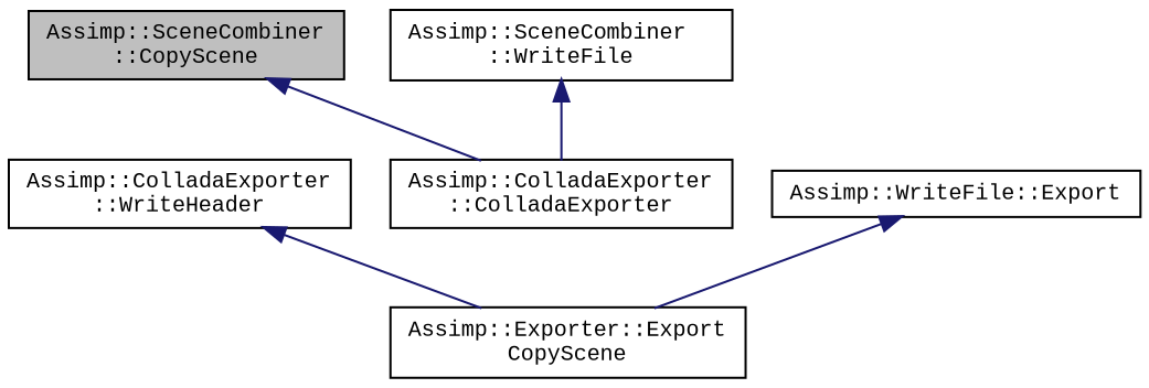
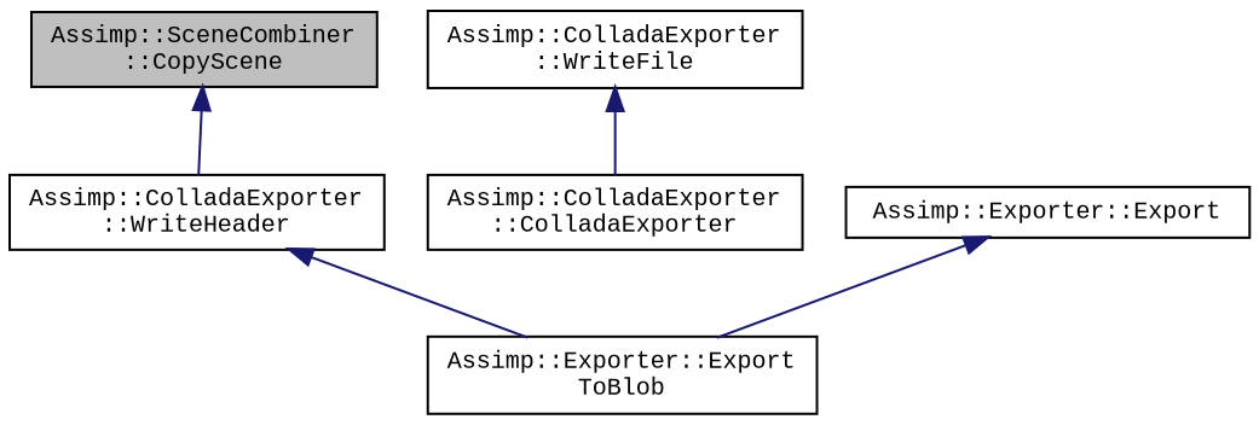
  digraph {
    fontname="Liberation Mono"
    rankdir=TB
    node [color=black fillcolor=white fontname="Liberation Mono" fontsize=10 shape=record style=filled]
    edge [color=midnightblue dir=back fontname="Liberation Mono" fontsize=10 labelfontname=Helvetica labelfontsize=10 style=solid]
    n1 [fillcolor=grey75 fontcolor=black height=0.2 label="Assimp::SceneCombiner\l::CopyScene" width=0.4]
    n2 [height=0.2 label="Assimp::ColladaExporter\l::WriteHeader" width=0.4]
-   n3 [height=0.2 label="Assimp::Exporter::Export\lCopyScene" width=0.4]
-   n4 [height=0.2 label="Assimp::WriteFile::Export" width=0.4]
-   n5 [height=0.2 label="Assimp::SceneCombiner\l::WriteFile" width=0.4]
+   n3 [height=0.2 label="Assimp::Exporter::Export\lToBlob" width=0.4]
+   n4 [height=0.2 label="Assimp::Exporter::Export" width=0.4]
+   n5 [height=0.2 label="Assimp::ColladaExporter\l::WriteFile" width=0.4]
    n6 [height=0.2 label="Assimp::ColladaExporter\l::ColladaExporter" width=0.4]
-   n1 -> n6
+   n1 -> n2
    n2 -> n3
    n4 -> n3
    n5 -> n6
  }
